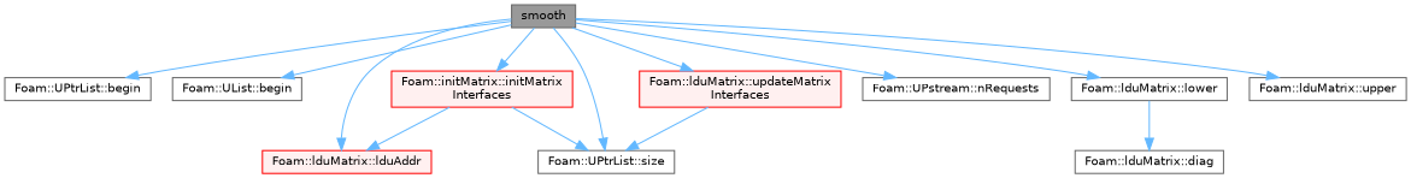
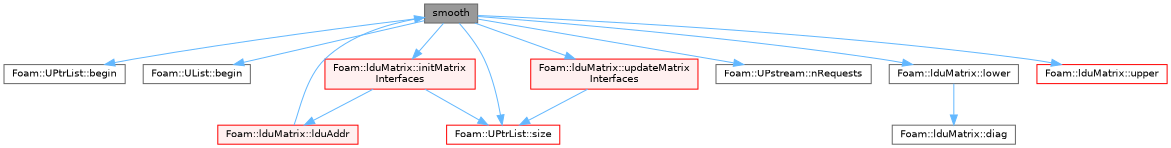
  digraph {
    rankdir=TB
    node [color=grey40 fillcolor=white fontname=Helvetica fontsize=10 shape=box style=filled]
    edge [color=steelblue1 fontname=Helvetica fontsize=10 labelfontname=Helvetica labelfontsize=10 style=solid]
    n1 [color=gray40 fillcolor=grey60 fontcolor=black height=0.2 label=smooth width=0.4]
    n2 [height=0.2 label="Foam::UPtrList::begin" width=0.4]
    n3 [height=0.2 label="Foam::UList::begin" width=0.4]
-   n4 [color=red fillcolor="#FFF0F0" height=0.2 label="Foam::initMatrix::initMatrix\lInterfaces" width=0.4]
+   n4 [color=red fillcolor="#FFF0F0" height=0.2 label="Foam::lduMatrix::initMatrix\lInterfaces" width=0.4]
    n5 [color=red fillcolor="#FFF0F0" height=0.2 label="Foam::lduMatrix::lduAddr" width=0.4]
-   n6 [height=0.2 label="Foam::UPtrList::size" width=0.4]
+   n6 [color=red height=0.2 label="Foam::UPtrList::size" width=0.4]
    n7 [height=0.2 label="Foam::lduMatrix::lower" width=0.4]
    n8 [height=0.2 label="Foam::UPstream::nRequests" width=0.4]
    n9 [color=red fillcolor="#FFF0F0" height=0.2 label="Foam::lduMatrix::updateMatrix\lInterfaces" width=0.4]
-   n10 [height=0.2 label="Foam::lduMatrix::upper" width=0.4]
+   n10 [color=red height=0.2 label="Foam::lduMatrix::upper" width=0.4]
    n11 [height=0.2 label="Foam::lduMatrix::diag" width=0.4]
    n1 -> n2
    n1 -> n3
    n1 -> n4
-   n1 -> n5
+   n5 -> n1
    n1 -> n6
    n1 -> n7
    n1 -> n8
    n1 -> n9
    n1 -> n10
    n4 -> n5
    n4 -> n6
    n7 -> n11
    n9 -> n6
  }
